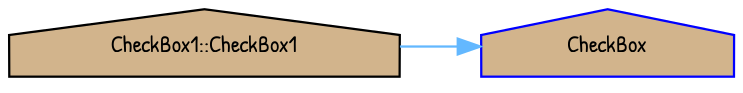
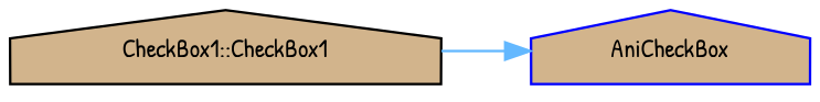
  digraph {
    rankdir=RL
    fontname="Patrick Hand"
    node [fillcolor=tan fontname="Patrick Hand" fontsize=10 shape=house style=filled]
-   n1 [color=blue fontcolor=black height=0.2 label=CheckBox width=0.4]
+   n1 [color=blue fontcolor=black height=0.2 label=AniCheckBox width=0.4]
    n2 [color=black height=0.2 label="CheckBox1::CheckBox1" width=0.4]
    n1 -> n2 [color=steelblue1 dir=back fontname="Patrick Hand" fontsize=10 labelfontname=Helvetica labelfontsize=10 style=solid]
  }
